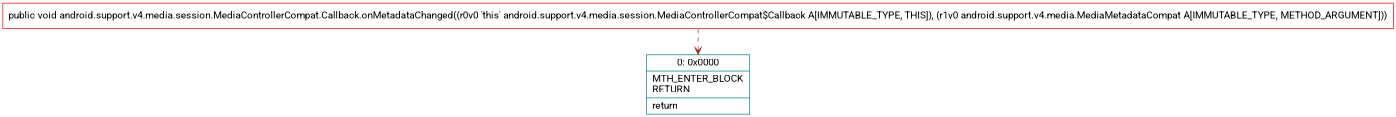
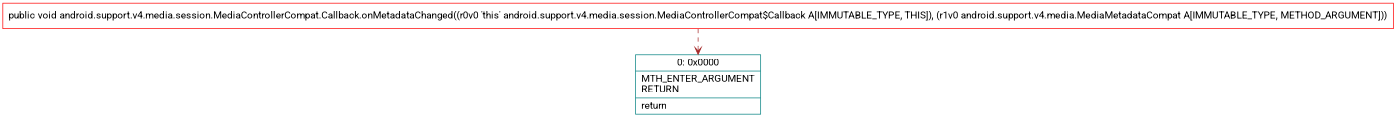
  digraph {
    fontname=Roboto
    node [shape=record fontname=Roboto]
-   n1 [label="{0\:\ 0x0000|MTH_ENTER_BLOCK\lRETURN\l|return\l}" color=teal]
+   n1 [label="{0\:\ 0x0000|MTH_ENTER_ARGUMENT\lRETURN\l|return\l}" color=teal]
    n2 [label="{public void android.support.v4.media.session.MediaControllerCompat.Callback.onMetadataChanged((r0v0 'this' android.support.v4.media.session.MediaControllerCompat$Callback A[IMMUTABLE_TYPE, THIS]), (r1v0 android.support.v4.media.MediaMetadataCompat A[IMMUTABLE_TYPE, METHOD_ARGUMENT])) }" color=red]
    n2 -> n1 [color=brown style=dashed arrowhead=vee fontname=Roboto]
  }
